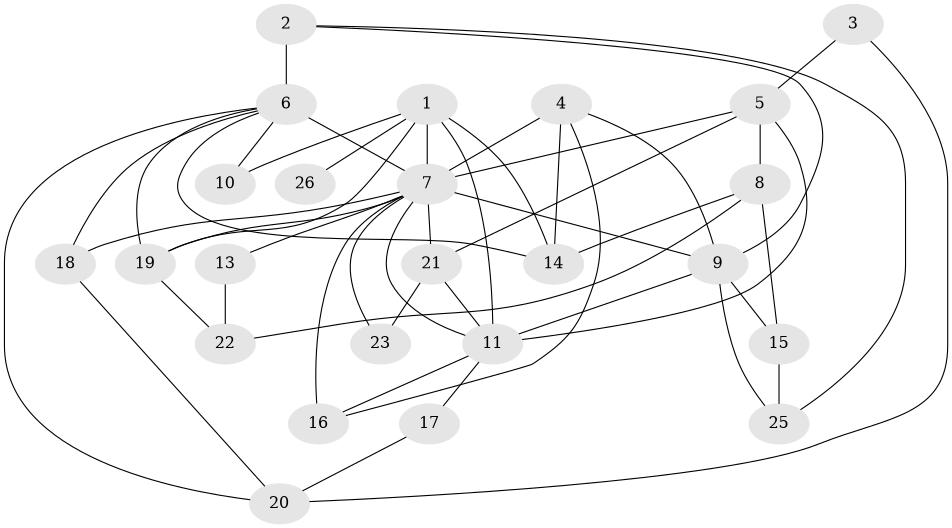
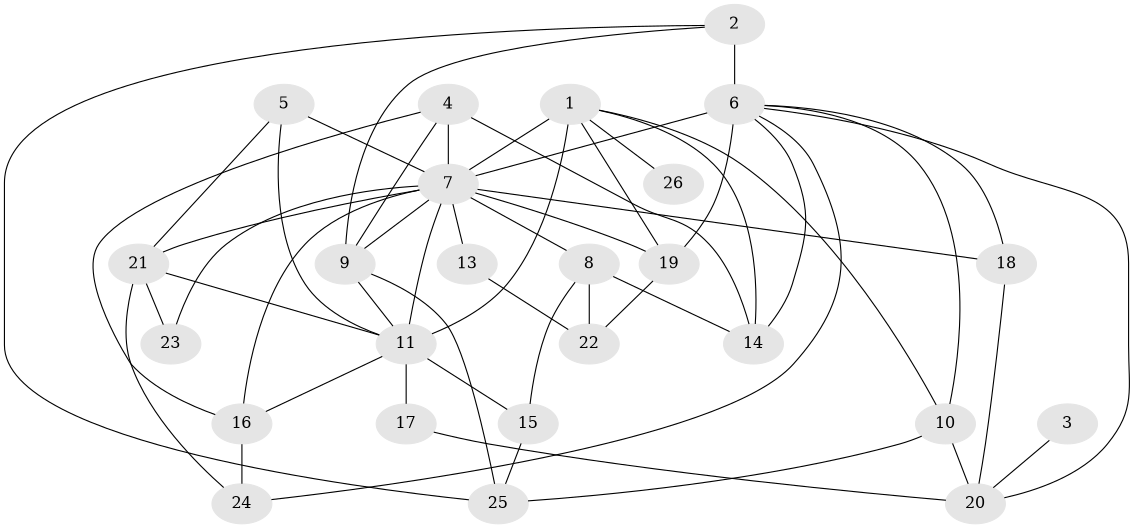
  graph {
    node [color=gray90 style=filled]
    edge [weight=1.0]
    1
    7
    10
    11
    14
    19
    26
    9
    16
    21
    18
    8
    13
    23
    20
    25
    17
    22
    2
    6
+   24
    15
    3
    5
    4
    1 -- 7 [weight=2.0]
    1 -- 10
    1 -- 11 [weight=3.0]
    1 -- 14
    1 -- 19
    1 -- 26 [weight=2.0]
    7 -- 11
    7 -- 19
    7 -- 9 [weight=3.0]
    7 -- 16 [weight=2.0]
    7 -- 21
    7 -- 18
-   5 -- 8
+   7 -- 8
    7 -- 13
    7 -- 23
+   10 -- 20 [weight=2.0]
+   10 -- 25
    11 -- 16
    11 -- 17
    19 -- 22
    9 -- 11
    9 -- 25
-   9 -- 15
+   11 -- 15
+   16 -- 24
    21 -- 11
    21 -- 23
+   21 -- 24
    18 -- 20
    8 -- 14
    8 -- 22
    8 -- 15
    13 -- 22
    17 -- 20
    2 -- 9
    2 -- 25
    2 -- 6 [weight=3.0]
    6 -- 7 [weight=3.0]
    6 -- 10
    6 -- 14
    6 -- 19
    6 -- 18
    6 -- 20
+   6 -- 24
    15 -- 25
    3 -- 20
-   3 -- 5
    5 -- 7
    5 -- 11
    5 -- 21
    4 -- 7 [weight=3.0]
    4 -- 14
    4 -- 9
    4 -- 16
  }
